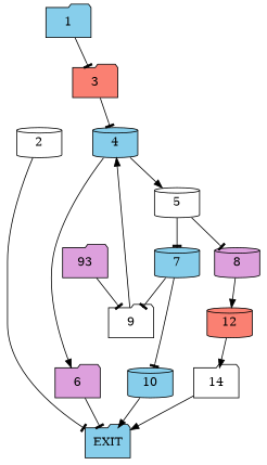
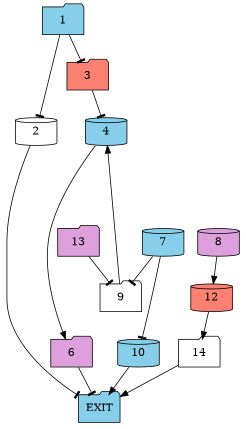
  digraph {
    node [fillcolor=skyblue shape=cylinder style=filled]
    edge [arrowhead=tee]
    2 [fillcolor=white]
    1 [shape=folder]
    3 [fillcolor=salmon shape=folder]
    n4 [label=EXIT shape=folder]
    4
-   5 [fillcolor=white]
    6 [fillcolor=plum shape=folder]
    7
    8 [fillcolor=plum]
    9 [fillcolor=white shape=folder]
    10
    12 [fillcolor=salmon]
    14 [fillcolor=white shape=folder]
-   13 [fillcolor=plum shape=folder label=93]
+   13 [fillcolor=plum shape=folder]
    2 -> n4
+   1 -> 2
    1 -> 3
    3 -> 4
-   4 -> 5 [arrowhead=normal]
    4 -> 6 [arrowhead=normal]
-   5 -> 7
-   5 -> 8
    6 -> n4
    7 -> 9
    7 -> 10
    8 -> 12 [arrowhead=normal]
    9 -> 4 [arrowhead=normal]
    10 -> n4 [arrowhead=normal]
    12 -> 14 [arrowhead=normal]
    14 -> n4 [arrowhead=normal]
    13 -> 9
  }
